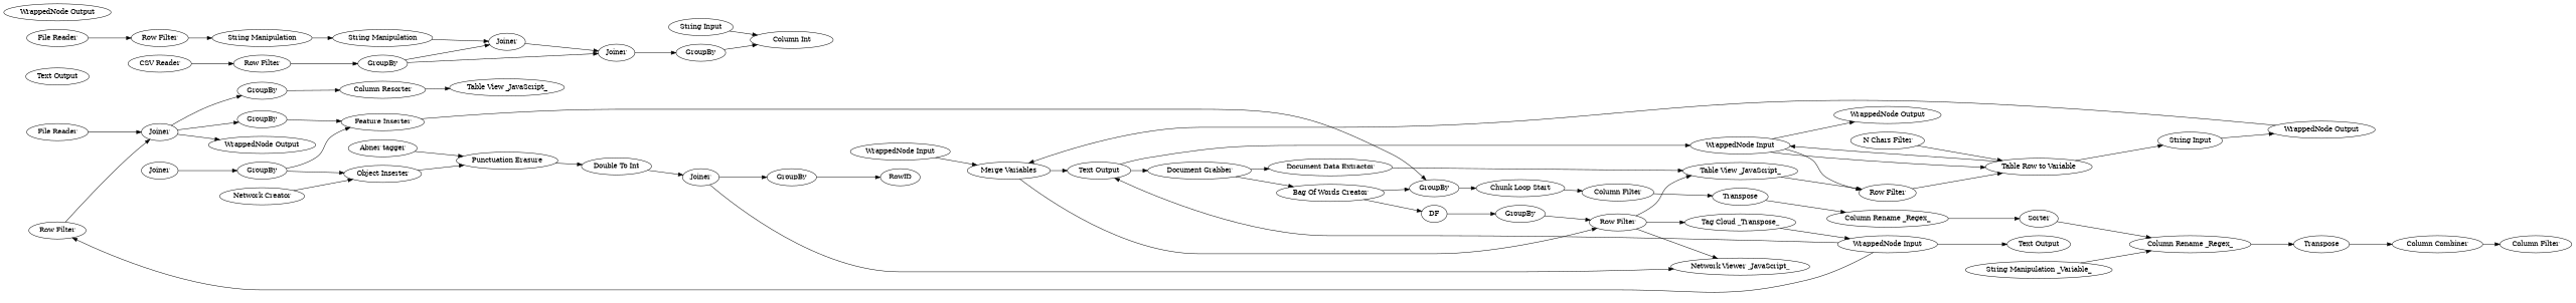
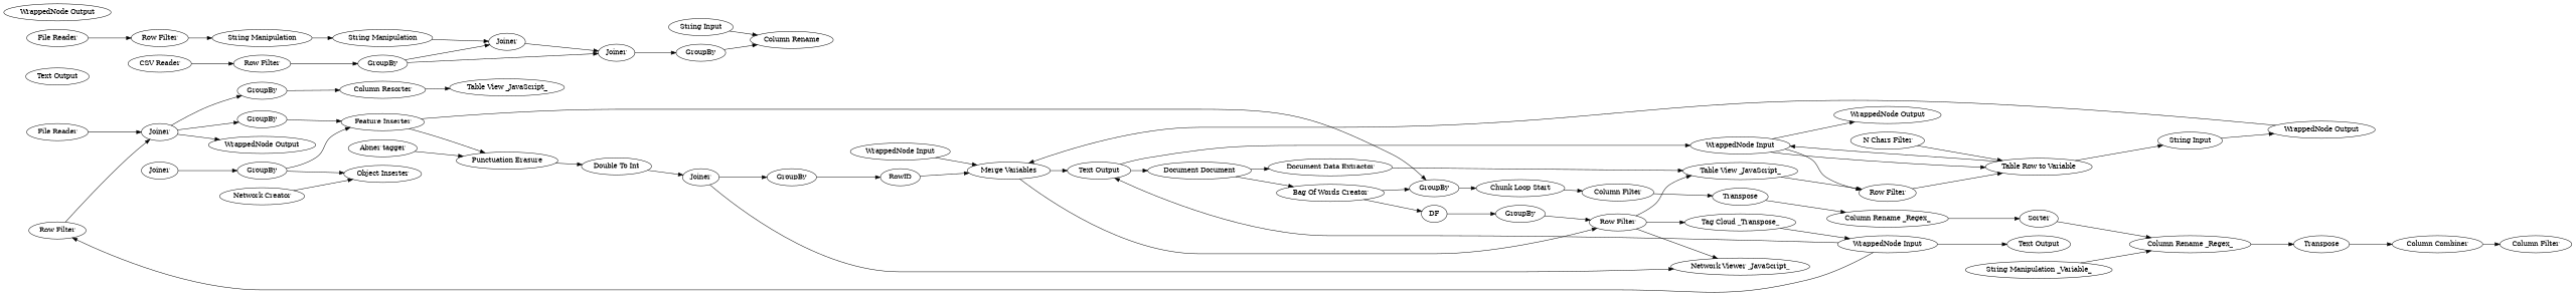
  digraph {
    rankdir=LR
    n1 [label="Row Filter"]
    n2 [label=Joiner]
    n3 [label=GroupBy]
    n4 [label=GroupBy]
    n5 [label="WrappedNode Output"]
    n6 [label="Column Resorter"]
    n7 [label="Table View _JavaScript_"]
    n8 [label="WrappedNode Input"]
    n9 [label="Text Output"]
    n10 [label="Text Output"]
    n11 [label="WrappedNode Input"]
-   n12 [label="Document Grabber"]
+   n12 [label="Document Document"]
    n13 [label="Feature Inserter"]
    n14 [label=GroupBy]
    n15 [label="Punctuation Erasure"]
    n16 [label="Chunk Loop Start"]
    n17 [label="Column Filter"]
    n18 [label="Double To Int"]
    n19 [label="File Reader"]
    n20 [label="Text Output"]
    n21 [label="String Input"]
-   n22 [label="Column Int"]
+   n22 [label="Column Rename"]
    n23 [label="CSV Reader"]
    n24 [label="Row Filter"]
    n25 [label=GroupBy]
    n26 [label="Network Viewer _JavaScript_"]
    n27 [label="Table View _JavaScript_"]
    n28 [label="Row Filter"]
    n29 [label="Table Row to Variable"]
    n30 [label=RowID]
    n31 [label="Merge Variables"]
    n32 [label="Row Filter"]
    n33 [label=GroupBy]
    n34 [label="Bag Of Words Creator"]
    n35 [label=DF]
    n36 [label=GroupBy]
    n37 [label="WrappedNode Output"]
    n38 [label="String Input"]
    n39 [label="WrappedNode Output"]
    n40 [label="Tag Cloud _Transpose_"]
    n41 [label="Object Inserter"]
    n42 [label=Joiner]
    n43 [label="N Chars Filter"]
    n44 [label=Transpose]
    n45 [label="Column Rename _Regex_"]
    n46 [label=Sorter]
    n47 [label="Column Rename _Regex_"]
    n48 [label=Transpose]
    n49 [label="String Manipulation _Variable_"]
    n50 [label="Column Combiner"]
    n51 [label="Column Filter"]
    n52 [label=Joiner]
    n53 [label=GroupBy]
    n54 [label="Network Creator"]
    n55 [label="File Reader"]
    n56 [label="Row Filter"]
    n57 [label="String Manipulation"]
    n58 [label="String Manipulation"]
    n59 [label=Joiner]
    n60 [label=Joiner]
    n61 [label=GroupBy]
    n62 [label="Document Data Extractor"]
    n63 [label="WrappedNode Input"]
    n64 [label="WrappedNode Output"]
    n65 [label="Abner tagger"]
    n1 -> n2
    n2 -> n3
    n2 -> n4
    n2 -> n5
    n3 -> n13
    n4 -> n6
    n6 -> n7
    n8 -> n1
    n8 -> n9
    n8 -> n10
    n10 -> n11
    n10 -> n12
    n11 -> n28
    n11 -> n29
    n11 -> n37
    n12 -> n34
    n12 -> n62
    n13 -> n14
-   n41 -> n15
+   n13 -> n15
    n14 -> n16
    n15 -> n18
    n16 -> n17
    n17 -> n44
    n18 -> n42
    n19 -> n2
    n21 -> n22
    n23 -> n24
    n24 -> n25
    n25 -> n59
    n25 -> n60
    n27 -> n28
    n28 -> n29
    n29 -> n11
    n29 -> n38
+   n30 -> n31
    n31 -> n10
    n31 -> n32
    n32 -> n26
    n32 -> n27
    n32 -> n40
    n33 -> n30
    n34 -> n14
    n34 -> n35
    n35 -> n36
    n36 -> n32
    n38 -> n39
    n39 -> n31
    n40 -> n8
    n42 -> n26
    n42 -> n33
    n43 -> n29
    n44 -> n45
    n45 -> n46
    n46 -> n47
    n47 -> n48
    n48 -> n50
    n49 -> n47
    n50 -> n51
    n52 -> n53
    n53 -> n13
    n53 -> n41
    n54 -> n41
    n55 -> n56
    n56 -> n57
    n57 -> n58
    n58 -> n59
    n59 -> n60
    n60 -> n61
    n61 -> n22
    n62 -> n27
    n63 -> n31
    n65 -> n15
  }
